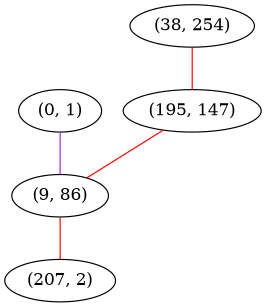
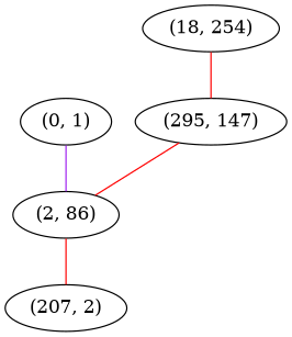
  graph {
    edge [color=red weight=1]
    n1 [label="(0, 1)"]
-   "(2, 86)" [label="(9, 86)"]
+   "(2, 86)"
    n3 [label="(207, 2)"]
-   "(18, 254)" [label="(38, 254)"]
-   "(195, 147)"
+   "(18, 254)"
+   "(195, 147)" [label="(295, 147)"]
    n1 -- "(2, 86)" [color=purple weight=4]
    "(2, 86)" -- n3
    "(18, 254)" -- "(195, 147)"
    "(195, 147)" -- "(2, 86)"
  }
